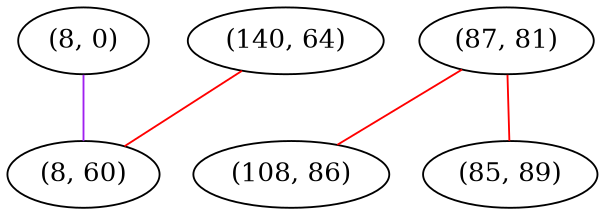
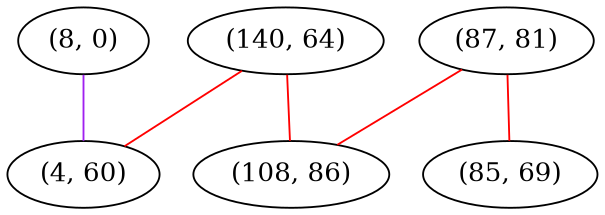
  graph {
    edge [color=red weight=1]
    n1 [label="(8, 0)"]
-   "(8, 60)"
+   "(8, 60)" [label="(4, 60)"]
    "(140, 64)"
    "(108, 86)"
    n5 [label="(87, 81)"]
-   "(85, 69)" [label="(85, 89)"]
+   "(85, 69)"
    n1 -- "(8, 60)" [color=purple weight=4]
    "(140, 64)" -- "(8, 60)"
+   "(140, 64)" -- "(108, 86)"
    n5 -- "(108, 86)"
    n5 -- "(85, 69)"
  }
